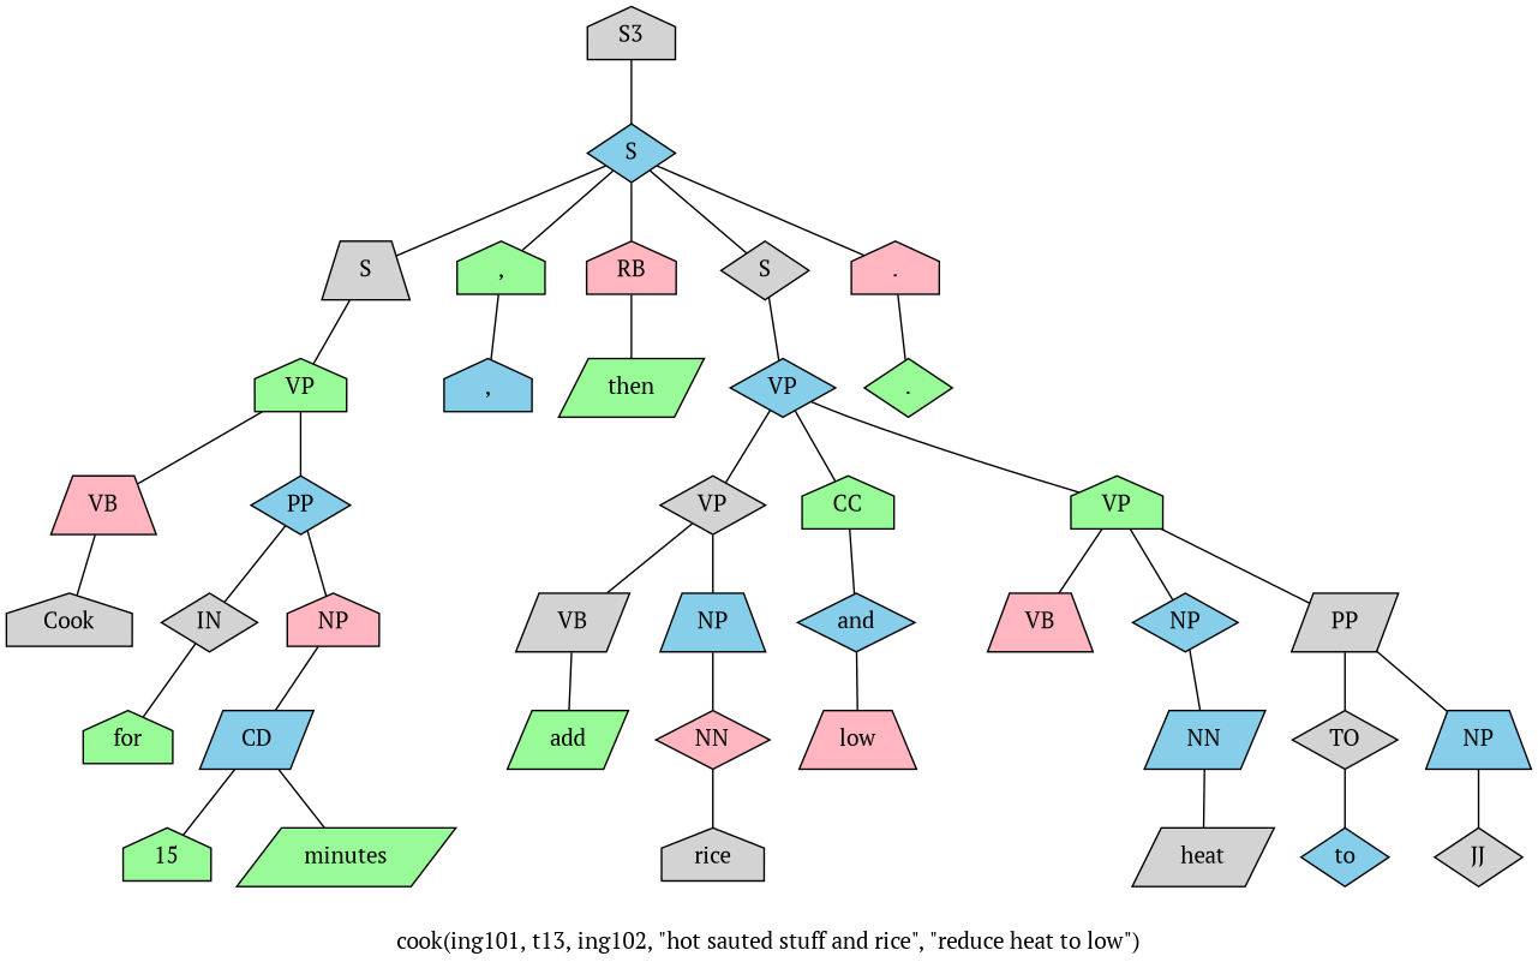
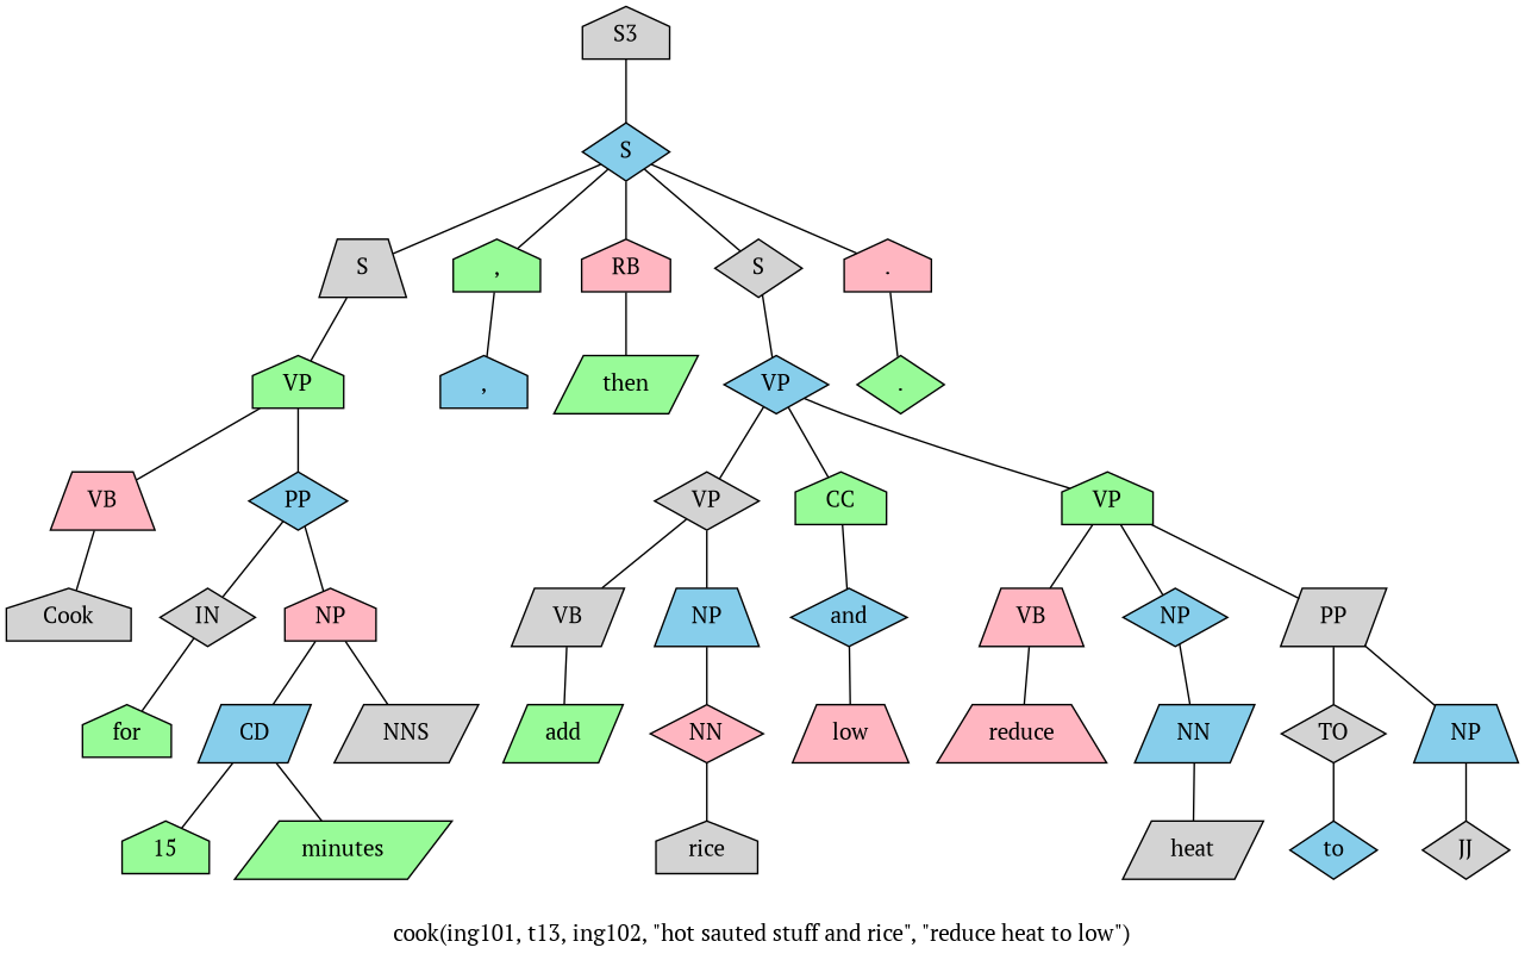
  graph {
    fontname="PT Serif"
    label="cook(ing101, t13, ing102, \"hot sauted stuff and rice\", \"reduce heat to low\")"
    node [fillcolor=lightgrey fontname="PT Serif" shape=house style=filled]
    edge [fontname="PT Serif"]
    n1 [label=S3]
    n2 [fillcolor=skyblue label=S shape=diamond]
    n3 [label=S shape=trapezium]
    n4 [fillcolor=palegreen label=","]
    n5 [fillcolor=lightpink label=RB]
    n6 [label=S shape=diamond]
    n7 [fillcolor=lightpink label="."]
    n8 [fillcolor=palegreen label=VP]
    n9 [fillcolor=skyblue label=","]
    n10 [fillcolor=palegreen label=then shape=parallelogram]
    n11 [fillcolor=skyblue label=VP shape=diamond]
    n12 [fillcolor=palegreen label="." shape=diamond]
    n13 [fillcolor=lightpink label=VB shape=trapezium]
    n14 [fillcolor=skyblue label=PP shape=diamond]
    n15 [label=Cook]
    n16 [label=IN shape=diamond]
    n17 [fillcolor=lightpink label=NP]
    n18 [fillcolor=palegreen label=for]
    n19 [fillcolor=skyblue label=CD shape=parallelogram]
+   n20 [label=NNS shape=parallelogram]
    n21 [fillcolor=palegreen label=15]
    n22 [fillcolor=palegreen label=minutes shape=parallelogram]
    n23 [label=VP shape=diamond]
    n24 [fillcolor=palegreen label=CC]
    n25 [fillcolor=palegreen label=VP]
    n26 [label=VB shape=parallelogram]
    n27 [fillcolor=skyblue label=NP shape=trapezium]
    n28 [fillcolor=skyblue label=and shape=diamond]
    n29 [fillcolor=lightpink label=VB shape=trapezium]
    n30 [fillcolor=skyblue label=NP shape=diamond]
    n31 [label=PP shape=parallelogram]
    n32 [fillcolor=palegreen label=add shape=parallelogram]
    n33 [fillcolor=lightpink label=NN shape=diamond]
    n34 [label=rice]
    n35 [fillcolor=lightpink label=low shape=trapezium]
+   n36 [fillcolor=lightpink label=reduce shape=trapezium]
    n37 [fillcolor=skyblue label=NN shape=parallelogram]
    n38 [label=TO shape=diamond]
    n39 [fillcolor=skyblue label=NP shape=trapezium]
    n40 [label=heat shape=parallelogram]
    n41 [fillcolor=skyblue label=to shape=diamond]
    n42 [label=JJ shape=diamond]
    n1 -- n2
    n2 -- n3
    n2 -- n4
    n2 -- n5
    n2 -- n6
    n2 -- n7
    n3 -- n8
    n4 -- n9
    n5 -- n10
    n6 -- n11
    n7 -- n12
    n8 -- n13
    n8 -- n14
    n11 -- n23
    n11 -- n24
    n11 -- n25
    n13 -- n15
    n14 -- n16
    n14 -- n17
    n16 -- n18
    n17 -- n19
+   n17 -- n20
    n19 -- n21
    n19 -- n22
    n23 -- n26
    n23 -- n27
    n24 -- n28
    n25 -- n29
    n25 -- n30
    n25 -- n31
    n26 -- n32
    n27 -- n33
    n28 -- n35
+   n29 -- n36
    n30 -- n37
    n31 -- n38
    n31 -- n39
    n33 -- n34
    n37 -- n40
    n38 -- n41
    n39 -- n42
  }
